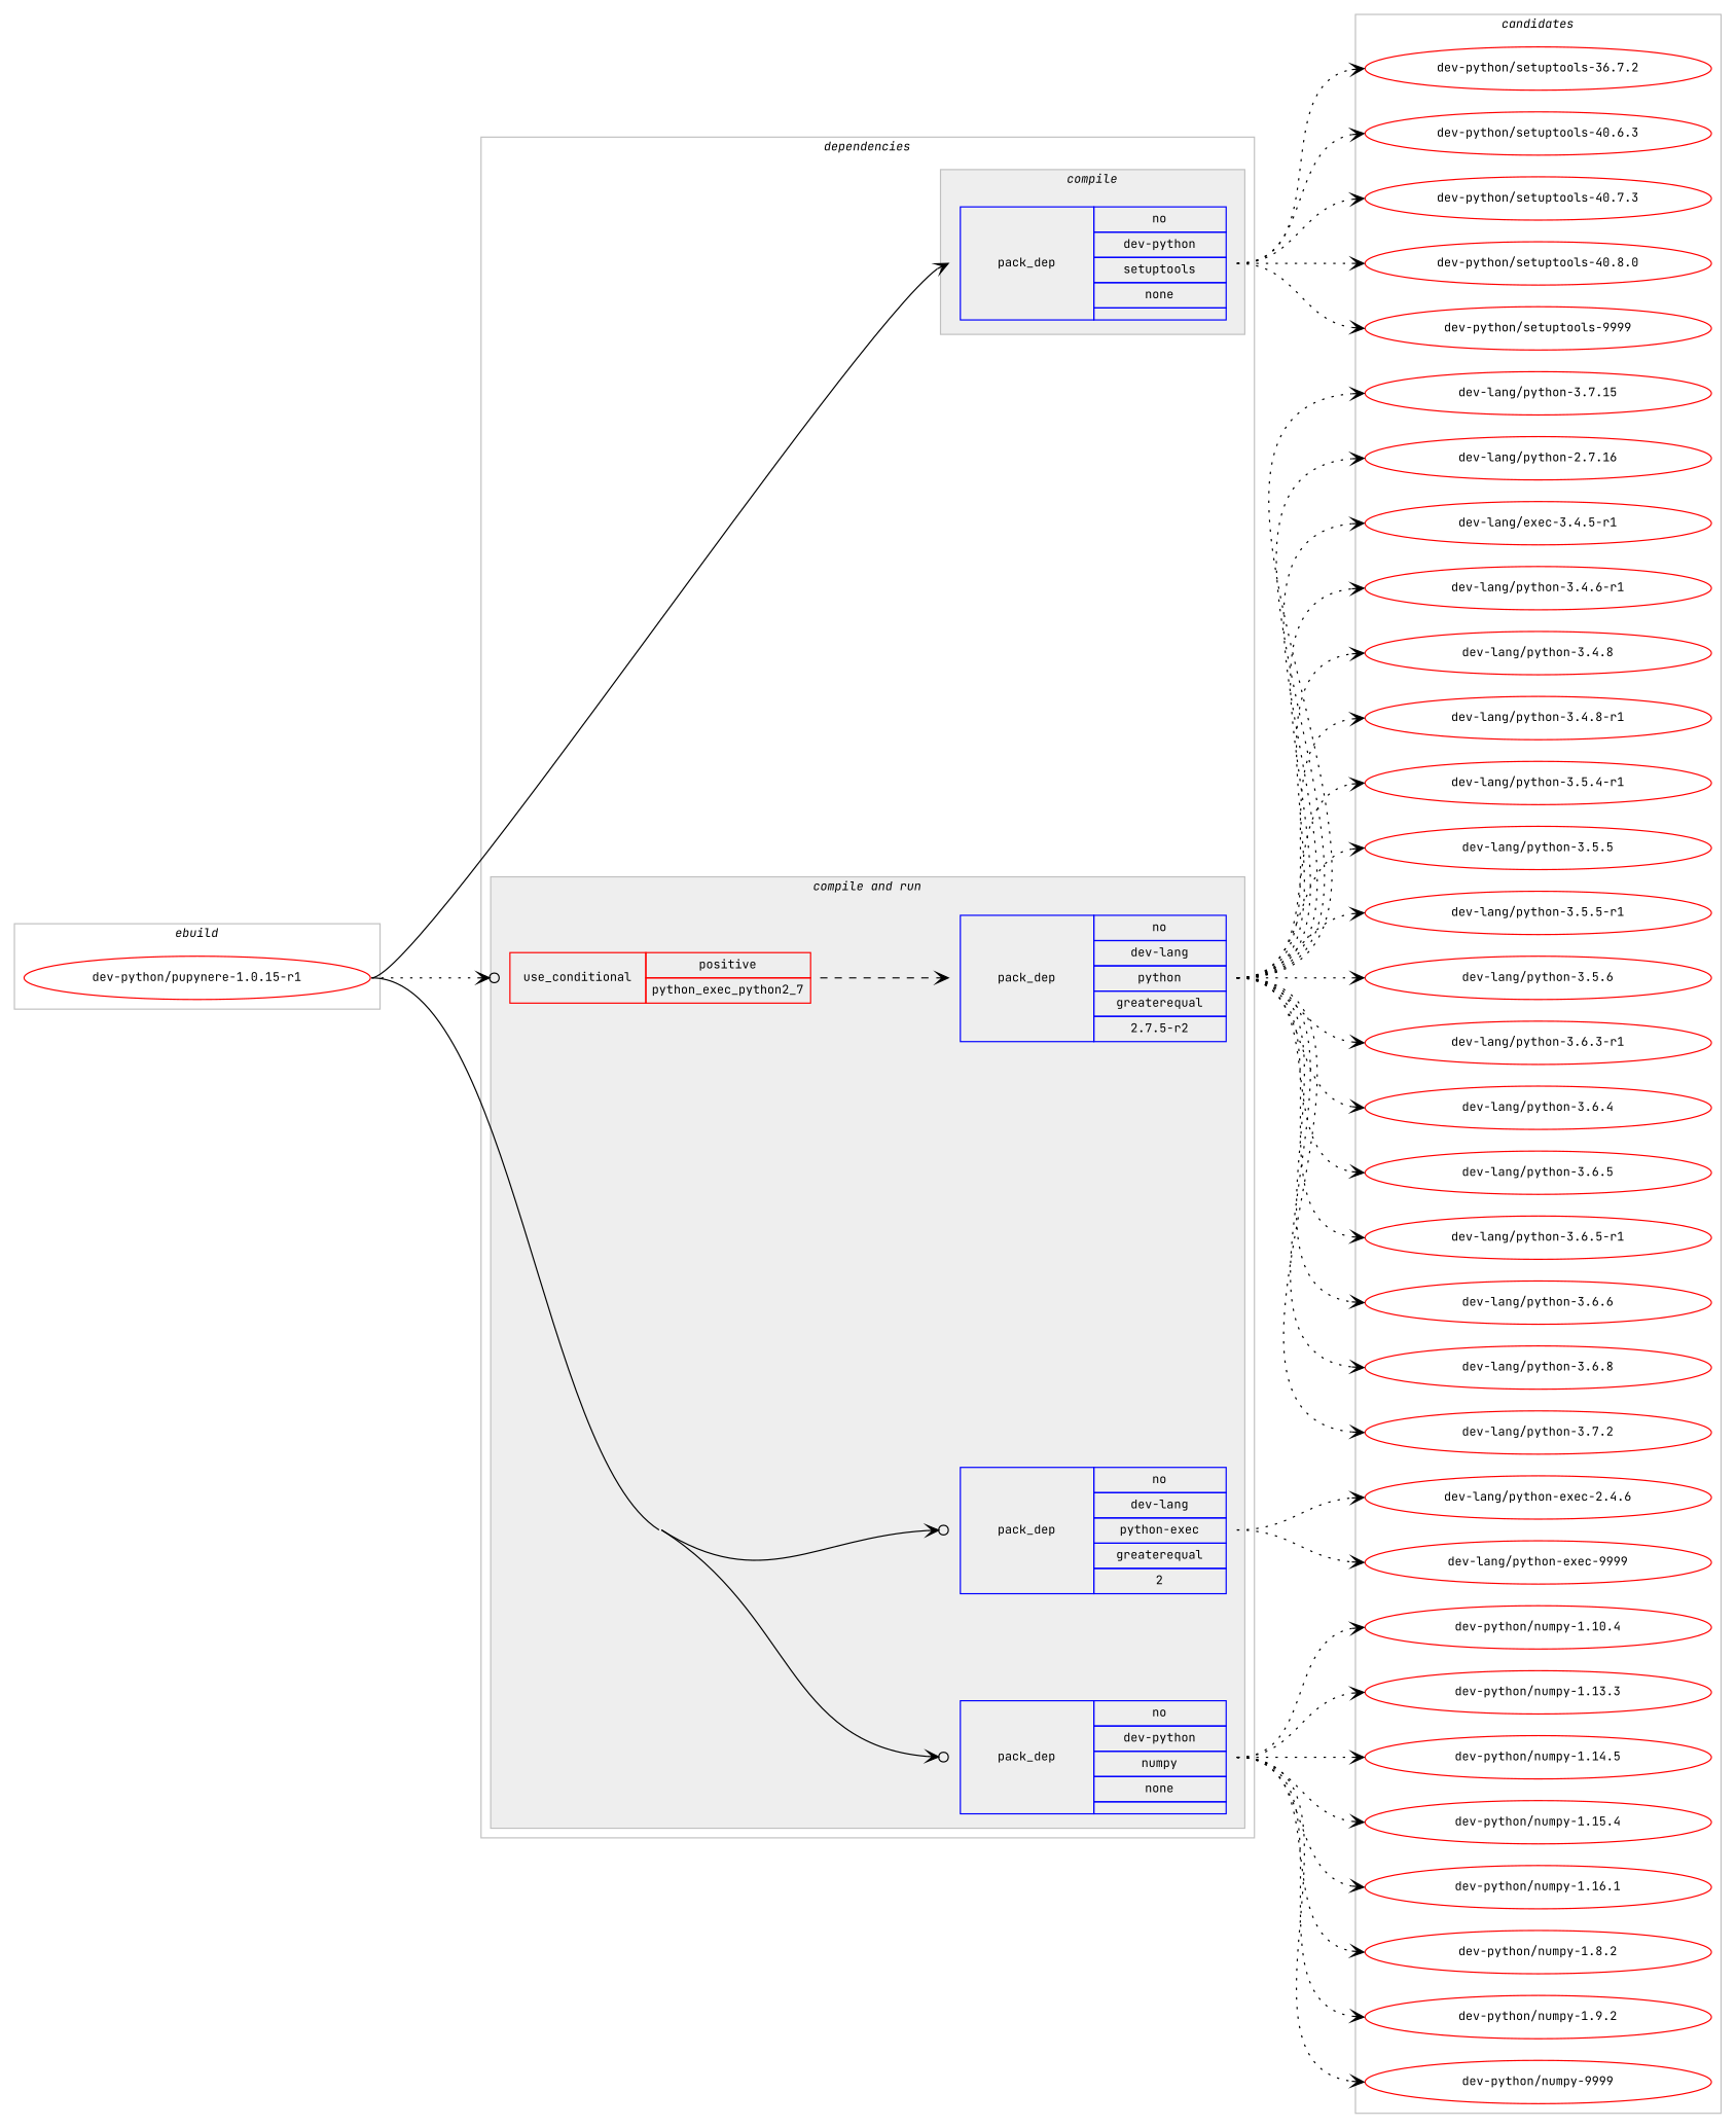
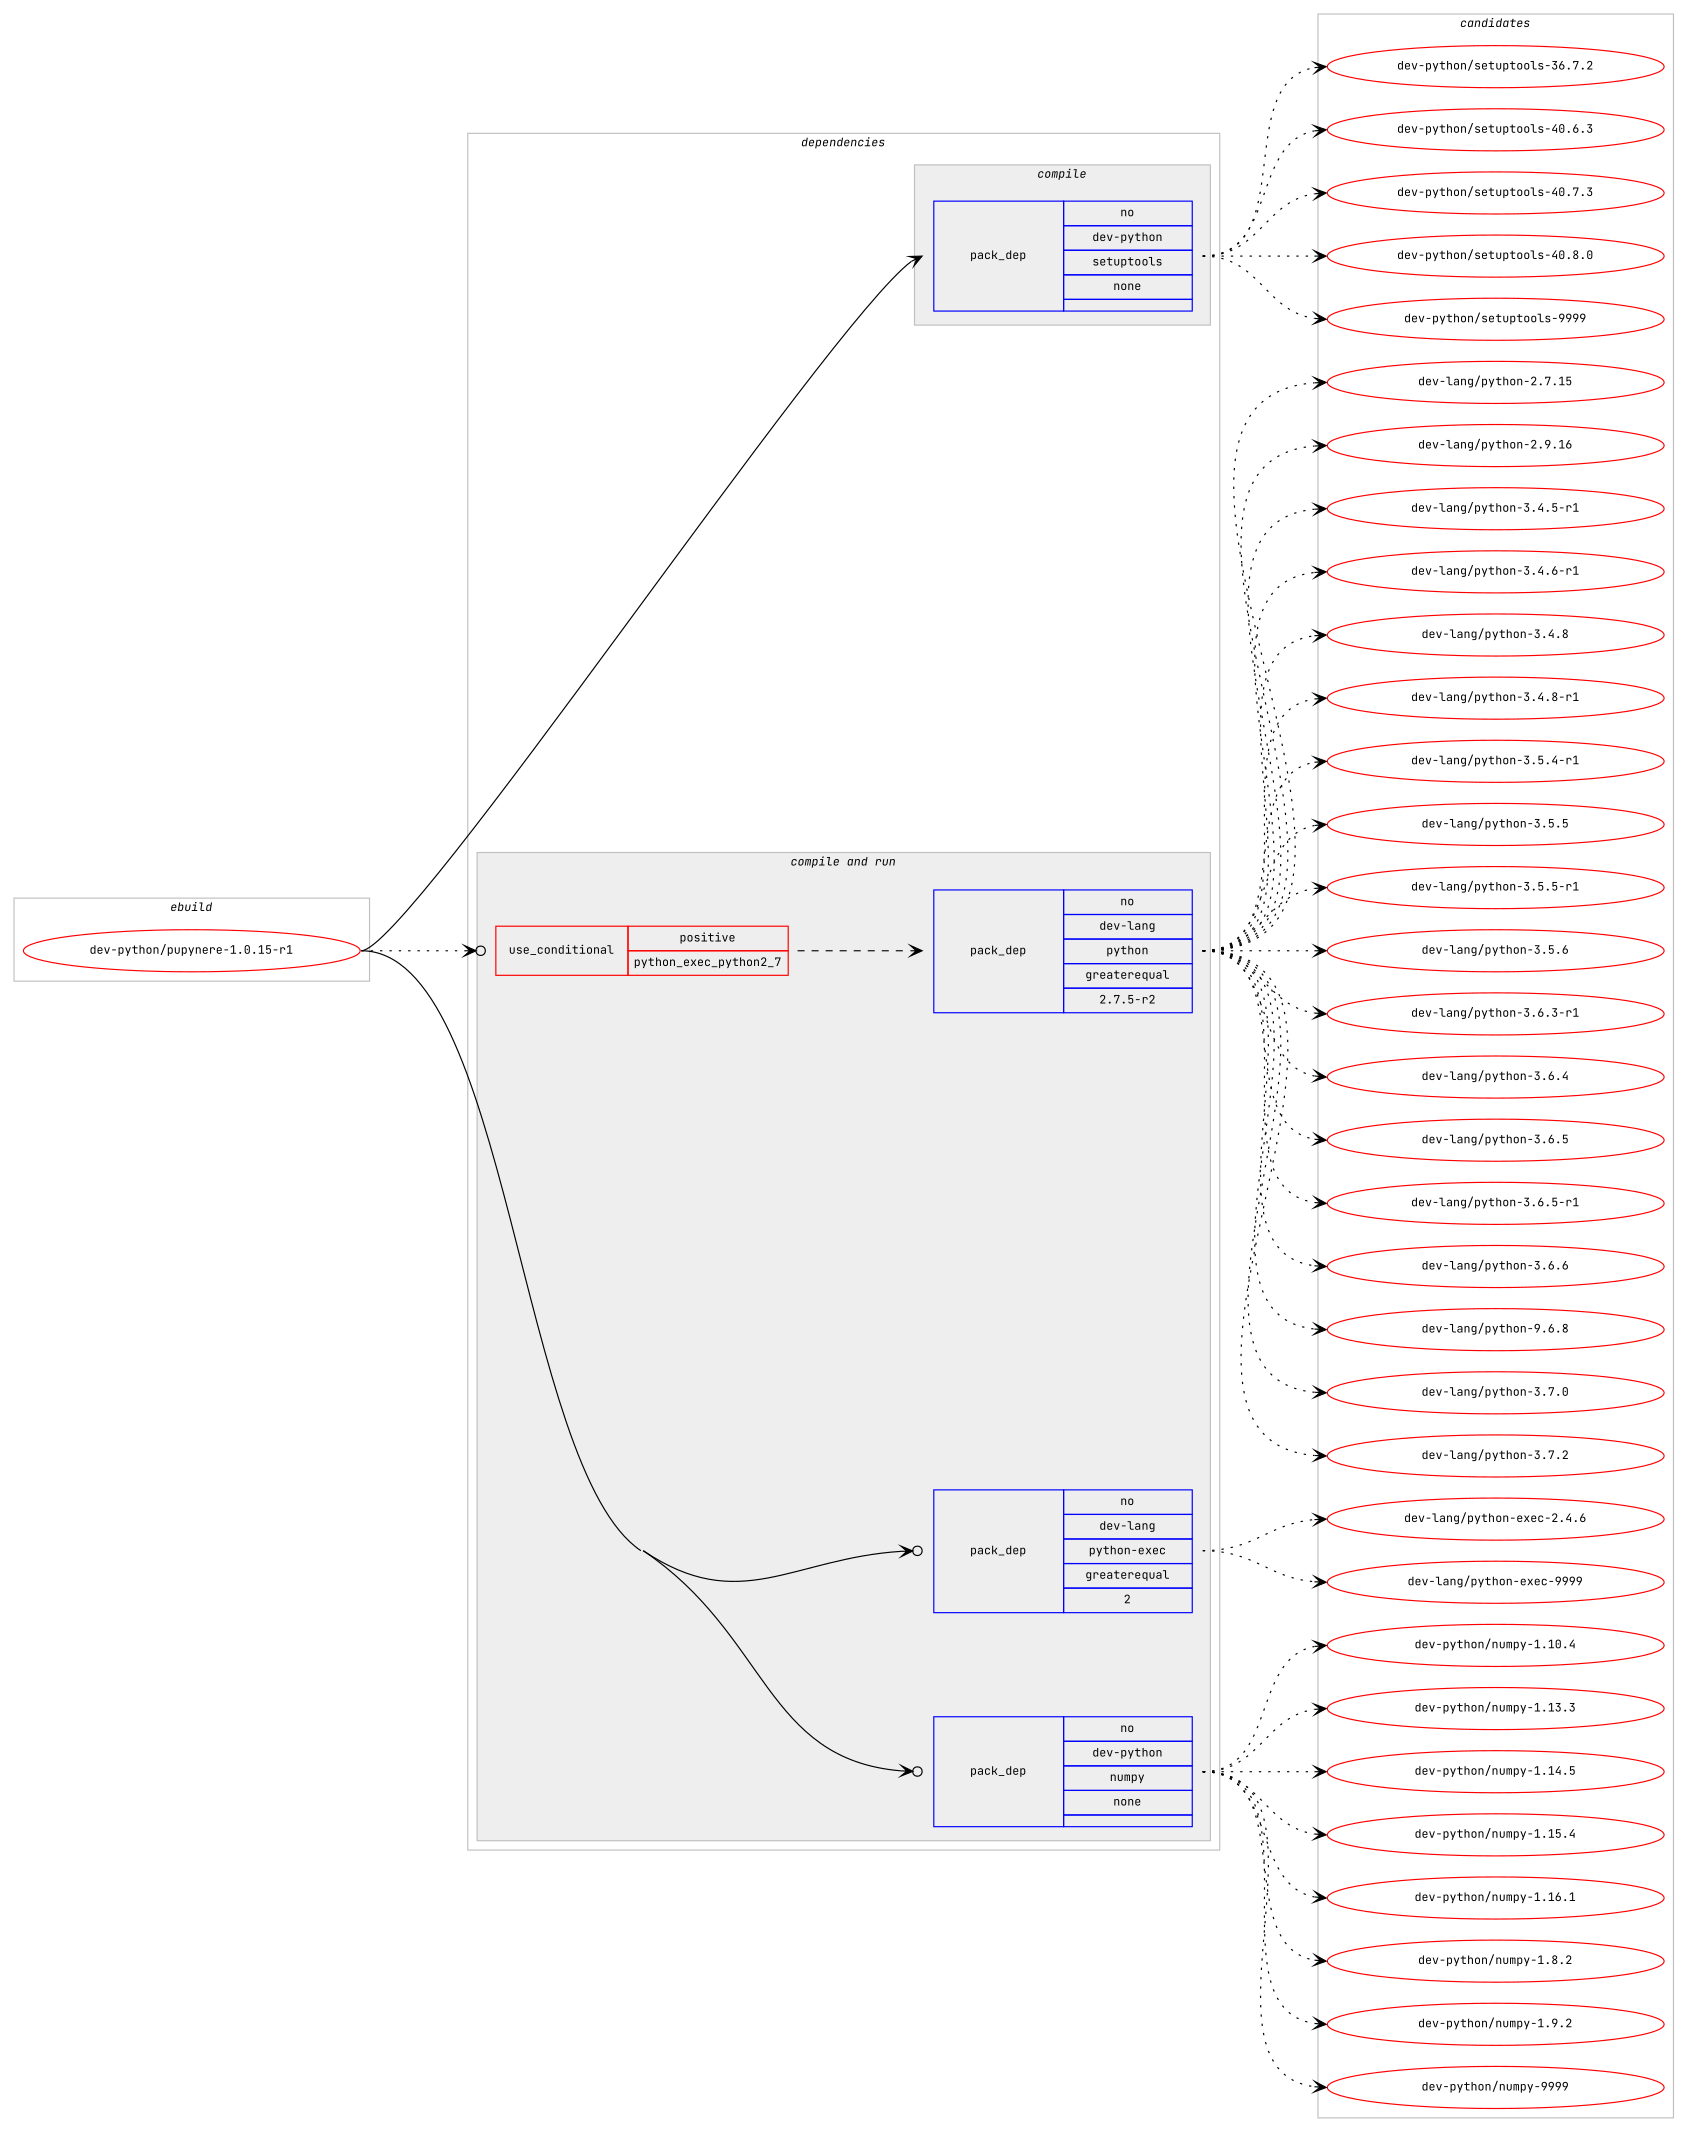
  digraph {
    compound=true
    concentrate=true
    fontname="JetBrains Mono"
    fontsize=10
    newrank=true
    rankdir=LR
    ranksep=1.5
    node [color=red fontname="JetBrains Mono" fontsize=10]
    edge [arrowhead=vee fontname="JetBrains Mono" headport=w style=dotted tailport=e weight=100]
    n1 [label="dev-python/pupynere-1.0.15-r1" width=4]
    n2 [color=blue label=<<TABLE BORDER="0" CELLBORDER="1" CELLSPACING="0" CELLPADDING="4" WIDTH="220"><TR><TD ROWSPAN="6" CELLPADDING="30">pack_dep</TD></TR><TR><TD WIDTH="110">no</TD></TR><TR><TD>dev-python</TD></TR><TR><TD>setuptools</TD></TR><TR><TD>none</TD></TR><TR><TD></TD></TR></TABLE>> shape=none]
    n3 [color=blue label=<<TABLE BORDER="0" CELLBORDER="1" CELLSPACING="0" CELLPADDING="4" WIDTH="220"><TR><TD ROWSPAN="6" CELLPADDING="30">pack_dep</TD></TR><TR><TD WIDTH="110">no</TD></TR><TR><TD>dev-lang</TD></TR><TR><TD>python</TD></TR><TR><TD>greaterequal</TD></TR><TR><TD>2.7.5-r2</TD></TR></TABLE>> shape=none]
    n4 [label=<<TABLE BORDER="0" CELLBORDER="1" CELLSPACING="0" CELLPADDING="4"><TR><TD ROWSPAN="3" CELLPADDING="10">use_conditional</TD></TR><TR><TD>positive</TD></TR><TR><TD>python_exec_python2_7</TD></TR></TABLE>> shape=none]
    n5 [color=blue label=<<TABLE BORDER="0" CELLBORDER="1" CELLSPACING="0" CELLPADDING="4" WIDTH="220"><TR><TD ROWSPAN="6" CELLPADDING="30">pack_dep</TD></TR><TR><TD WIDTH="110">no</TD></TR><TR><TD>dev-lang</TD></TR><TR><TD>python-exec</TD></TR><TR><TD>greaterequal</TD></TR><TR><TD>2</TD></TR></TABLE>> shape=none]
    n6 [color=blue label=<<TABLE BORDER="0" CELLBORDER="1" CELLSPACING="0" CELLPADDING="4" WIDTH="220"><TR><TD ROWSPAN="6" CELLPADDING="30">pack_dep</TD></TR><TR><TD WIDTH="110">no</TD></TR><TR><TD>dev-python</TD></TR><TR><TD>numpy</TD></TR><TR><TD>none</TD></TR><TR><TD></TD></TR></TABLE>> shape=none]
    n7 [label="dev-python/setuptools-36.7.2" width=4]
    n8 [label="dev-python/setuptools-40.6.3" width=4]
    n9 [label="dev-python/setuptools-40.7.3" width=4]
    n10 [label="dev-python/setuptools-40.8.0" width=4]
    n11 [label="dev-python/setuptools-9999" width=4]
-   n12 [label="dev-lang/python-3.7.15" width=4]
-   n13 [label="dev-lang/python-2.7.16" width=4]
-   n14 [label="dev-lang/exec-3.4.5-r1" width=4]
+   n12 [label="dev-lang/python-2.7.15" width=4]
+   n13 [label="dev-lang/python-2.9.16" width=4]
+   n14 [label="dev-lang/python-3.4.5-r1" width=4]
    n15 [label="dev-lang/python-3.4.6-r1" width=4]
    n16 [label="dev-lang/python-3.4.8" width=4]
    n17 [label="dev-lang/python-3.4.8-r1" width=4]
    n18 [label="dev-lang/python-3.5.4-r1" width=4]
    n19 [label="dev-lang/python-3.5.5" width=4]
    n20 [label="dev-lang/python-3.5.5-r1" width=4]
    n21 [label="dev-lang/python-3.5.6" width=4]
    n22 [label="dev-lang/python-3.6.3-r1" width=4]
    n23 [label="dev-lang/python-3.6.4" width=4]
    n24 [label="dev-lang/python-3.6.5" width=4]
    n25 [label="dev-lang/python-3.6.5-r1" width=4]
    n26 [label="dev-lang/python-3.6.6" width=4]
-   n27 [label="dev-lang/python-3.6.8" width=4]
+   n27 [label="dev-lang/python-9.6.8" width=4]
+   n28 [label="dev-lang/python-3.7.0" width=4]
    n29 [label="dev-lang/python-3.7.2" width=4]
    n30 [label="dev-lang/python-exec-2.4.6" width=4]
    n31 [label="dev-lang/python-exec-9999" width=4]
    n32 [label="dev-python/numpy-1.10.4" width=4]
    n33 [label="dev-python/numpy-1.13.3" width=4]
    n34 [label="dev-python/numpy-1.14.5" width=4]
    n35 [label="dev-python/numpy-1.15.4" width=4]
    n36 [label="dev-python/numpy-1.16.1" width=4]
    n37 [label="dev-python/numpy-1.8.2" width=4]
    n38 [label="dev-python/numpy-1.9.2" width=4]
    n39 [label="dev-python/numpy-9999" width=4]
    subgraph cluster_1 {
      color=gray
      label=<<i>ebuild</i>>
      rank=same
      n1
    }
    subgraph cluster_2 {
      color=gray
      label=<<i>dependencies</i>>
      subgraph cluster_3 {
        color=gray
        fillcolor="#eeeeee"
        label=<<i>compile</i>>
        style=filled
        subgraph sub_4 {
          color=gray
          fillcolor="#eeeeee"
          label=<<i>compile</i>>
          style=filled
          n2
        }
      }
      subgraph cluster_5 {
        color=gray
        fillcolor="#eeeeee"
        label=<<i>compile and run</i>>
        style=filled
        subgraph sub_6 {
          color=gray
          fillcolor="#eeeeee"
          label=<<i>compile and run</i>>
          style=filled
          n4
          subgraph sub_7 {
            color=gray
            fillcolor="#eeeeee"
            label=<<i>compile and run</i>>
            style=filled
            n3
          }
        }
        subgraph sub_8 {
          color=gray
          fillcolor="#eeeeee"
          label=<<i>compile and run</i>>
          style=filled
          n5
        }
        subgraph sub_9 {
          color=gray
          fillcolor="#eeeeee"
          label=<<i>compile and run</i>>
          style=filled
          n6
        }
      }
      subgraph cluster_10 {
        color=gray
        fillcolor="#eeeeee"
        label=<<i>run</i>>
        style=filled
      }
    }
    subgraph cluster_11 {
      color=gray
      label=<<i>candidates</i>>
      rank=same
      subgraph sub_12 {
        color=black
        label=<<i>candidates</i>>
        nodesep=1
        rank=same
        n7
        n8
        n9
        n10
        n11
      }
      subgraph sub_13 {
        color=black
        label=<<i>candidates</i>>
        nodesep=1
        rank=same
        n12
        n13
        n14
        n15
        n16
        n17
        n18
        n19
        n20
        n21
        n22
        n23
        n24
        n25
        n26
        n27
+       n28
        n29
      }
      subgraph sub_14 {
        color=black
        label=<<i>candidates</i>>
        nodesep=1
        rank=same
        n30
        n31
      }
      subgraph sub_15 {
        color=black
        label=<<i>candidates</i>>
        nodesep=1
        rank=same
        n32
        n33
        n34
        n35
        n36
        n37
        n38
        n39
      }
    }
    n1 -> n2 [style=solid weight=20]
    n1 -> n4 [arrowhead=odotvee weight=20]
    n1 -> n5 [arrowhead=odotvee style=solid weight=20]
    n1 -> n6 [arrowhead=odotvee style=solid weight=20]
    n2 -> n7
    n2 -> n8
    n2 -> n9
    n2 -> n10
    n2 -> n11
    n3 -> n12
    n3 -> n13
    n3 -> n14
    n3 -> n15
    n3 -> n16
    n3 -> n17
    n3 -> n18
    n3 -> n19
    n3 -> n20
    n3 -> n21
    n3 -> n22
    n3 -> n23
    n3 -> n24
    n3 -> n25
    n3 -> n26
    n3 -> n27
+   n3 -> n28
    n3 -> n29
    n4 -> n3 [style=dashed weight=20]
    n5 -> n30
    n5 -> n31
    n6 -> n32
    n6 -> n33
    n6 -> n34
    n6 -> n35
    n6 -> n36
    n6 -> n37
    n6 -> n38
    n6 -> n39
  }
